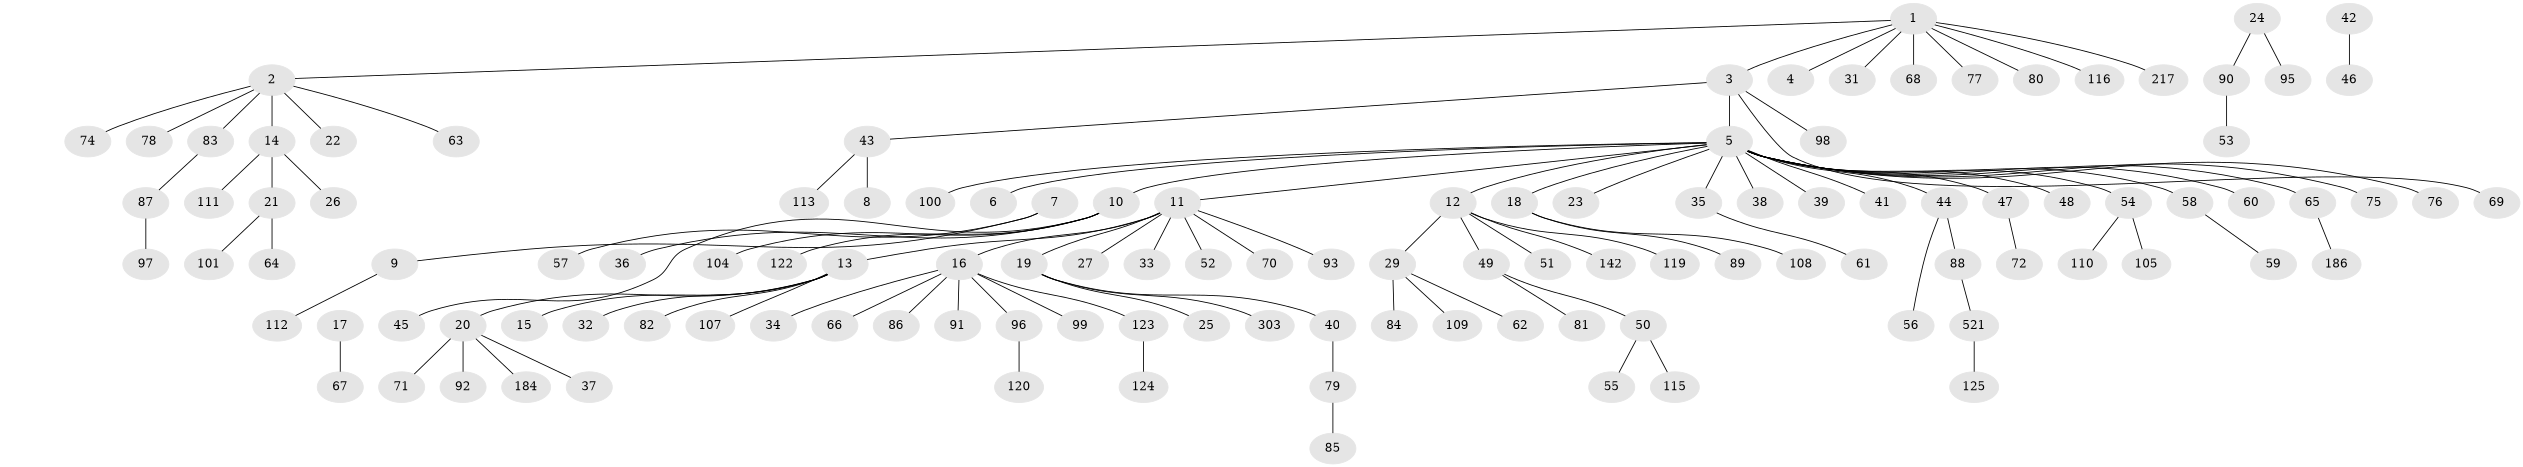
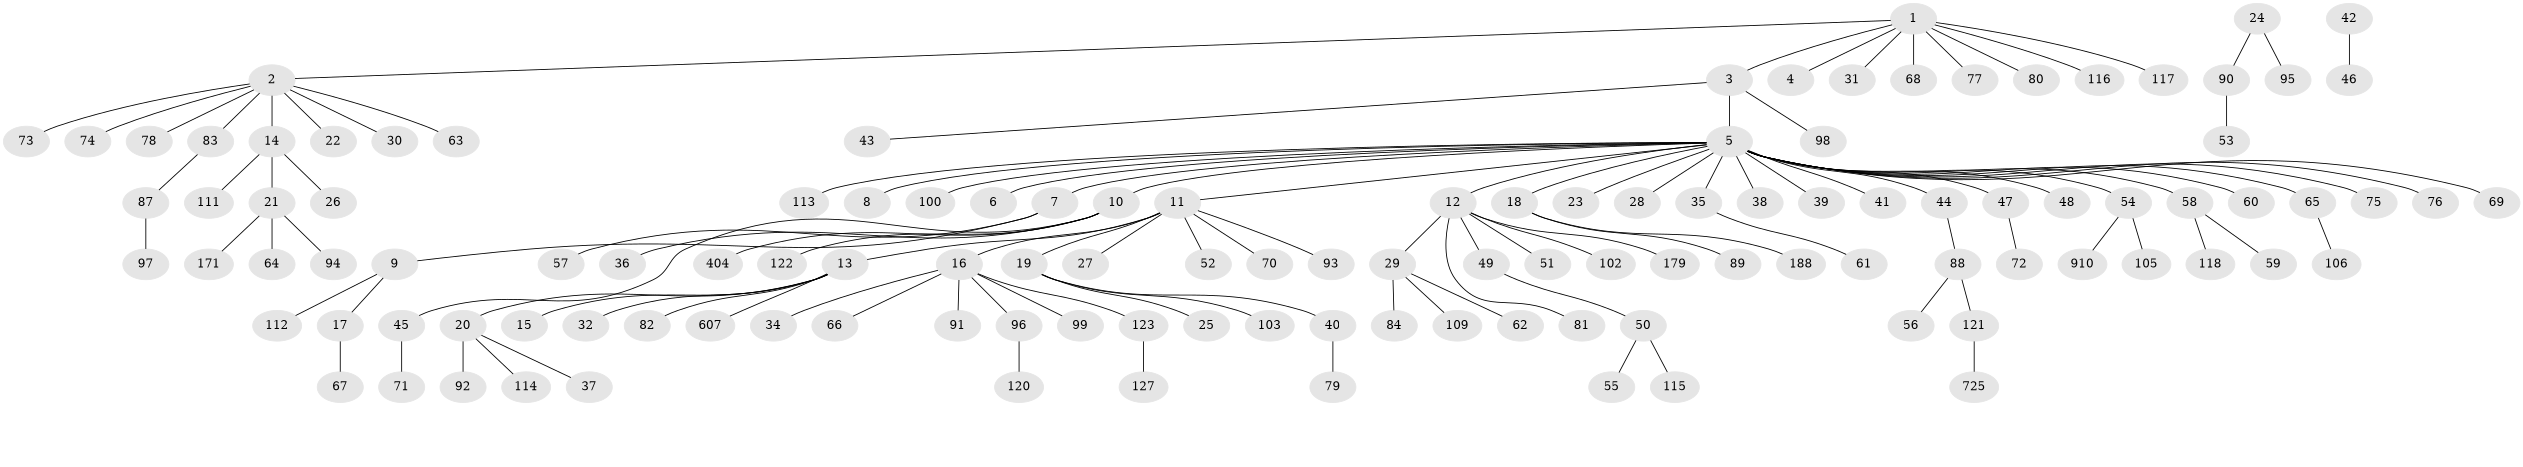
  graph {
    fontname="DejaVu Serif"
    node [color=gray90 fontname="DejaVu Serif" style=filled]
    edge [fontname="DejaVu Serif"]
    1
    2
    3
    4
    31
    68
    77
    80
    116
-   117 [label=217]
+   117
    14
    22
+   30
    63
+   73
    74
    78
    83
    5
    43
    98
    21
    26
    111
    87
    6
    7
    8
    10
    11
    12
    18
    23
+   28
    35
    38
    39
    41
    44
    47
    48
    54
    58
    60
    65
    69
    75
    76
    100
    113
    9
    57
    36
    45
-   104
+   104 [label=404]
    122
    13
    16
    19
    27
-   33
    52
    70
    93
    29
    49
    51
    81
-   102 [label=142]
-   119
+   102
+   119 [label=179]
    89
-   108
+   108 [label=188]
    61
    56
    88
    72
    105
-   110
+   110 [label=910]
    59
-   106 [label=186]
+   118
+   106
    17
    112
    67
    71
    15
    20
    32
    82
-   107
+   107 [label=607]
    34
    66
-   86
    91
    96
    99
    123
    25
    40
-   103 [label=303]
+   103
    62
    84
    109
    50
    37
    92
-   114 [label=184]
+   114
    64
-   101
+   94
+   101 [label=171]
    24
    90
    95
    120
-   124
+   124 [label=127]
    79
    42
    46
    53
-   85
-   121 [label=521]
+   121
    55
    115
    97
-   125
+   125 [label=725]
    1 -- 2
    1 -- 3
    1 -- 4
    1 -- 31
    1 -- 68
    1 -- 77
    1 -- 80
    1 -- 116
    1 -- 117
    2 -- 14
    2 -- 22
+   2 -- 30
    2 -- 63
+   2 -- 73
    2 -- 74
    2 -- 78
    2 -- 83
    3 -- 5
    3 -- 43
    3 -- 98
    14 -- 21
    14 -- 26
    14 -- 111
    83 -- 87
    5 -- 6
-   43 -- 8
+   5 -- 7
+   5 -- 8
    5 -- 10
    5 -- 11
    5 -- 12
    5 -- 18
    5 -- 23
+   5 -- 28
    5 -- 35
    5 -- 38
    5 -- 39
    5 -- 41
    5 -- 44
    5 -- 47
    5 -- 48
    5 -- 54
    5 -- 58
    5 -- 60
    5 -- 65
-   3 -- 69
+   5 -- 69
    5 -- 75
    5 -- 76
    5 -- 100
-   43 -- 113
+   5 -- 113
    21 -- 64
+   21 -- 94
    21 -- 101
    87 -- 97
    7 -- 9
    7 -- 57
    10 -- 36
    10 -- 45
    10 -- 104
    10 -- 122
    11 -- 13
    11 -- 16
    11 -- 19
    11 -- 27
-   11 -- 33
    11 -- 52
    11 -- 70
    11 -- 93
    12 -- 29
    12 -- 49
    12 -- 51
-   49 -- 81
+   12 -- 81
    12 -- 102
    12 -- 119
    18 -- 89
    18 -- 108
    35 -- 61
-   44 -- 56
+   88 -- 56
    44 -- 88
    47 -- 72
    54 -- 105
    54 -- 110
    58 -- 59
+   58 -- 118
    65 -- 106
+   9 -- 17
    9 -- 112
-   20 -- 71
+   45 -- 71
    13 -- 15
    13 -- 20
    13 -- 32
    13 -- 82
    13 -- 107
    16 -- 34
    16 -- 66
-   16 -- 86
    16 -- 91
    16 -- 96
    16 -- 99
    16 -- 123
    19 -- 25
    19 -- 40
    19 -- 103
    29 -- 62
    29 -- 84
    29 -- 109
    49 -- 50
    88 -- 121
    17 -- 67
    20 -- 37
    20 -- 92
    20 -- 114
    96 -- 120
    123 -- 124
    40 -- 79
    50 -- 55
    50 -- 115
    24 -- 90
    24 -- 95
    90 -- 53
-   79 -- 85
    42 -- 46
    121 -- 125
  }
